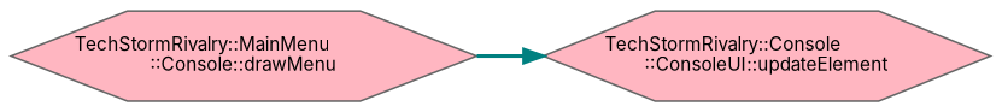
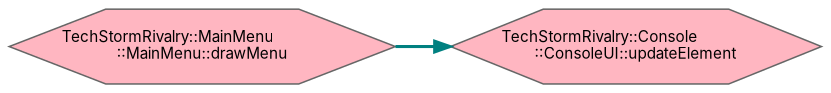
  digraph {
    rankdir=RL
    fontname=Inter
    node [fillcolor=lightpink fontname=Inter fontsize=10 shape=hexagon style=filled]
    n1 [color=gray40 fontcolor=black height=0.2 label="TechStormRivalry::Console\l::ConsoleUI::updateElement" width=0.4]
-   n2 [color=grey40 height=0.2 label="TechStormRivalry::MainMenu\l::Console::drawMenu" width=0.4]
+   n2 [color=grey40 height=0.2 label="TechStormRivalry::MainMenu\l::MainMenu::drawMenu" width=0.4]
    n1 -> n2 [color=teal dir=back fontname=Inter fontsize=10 labelfontname=Helvetica labelfontsize=10 style=bold]
  }
